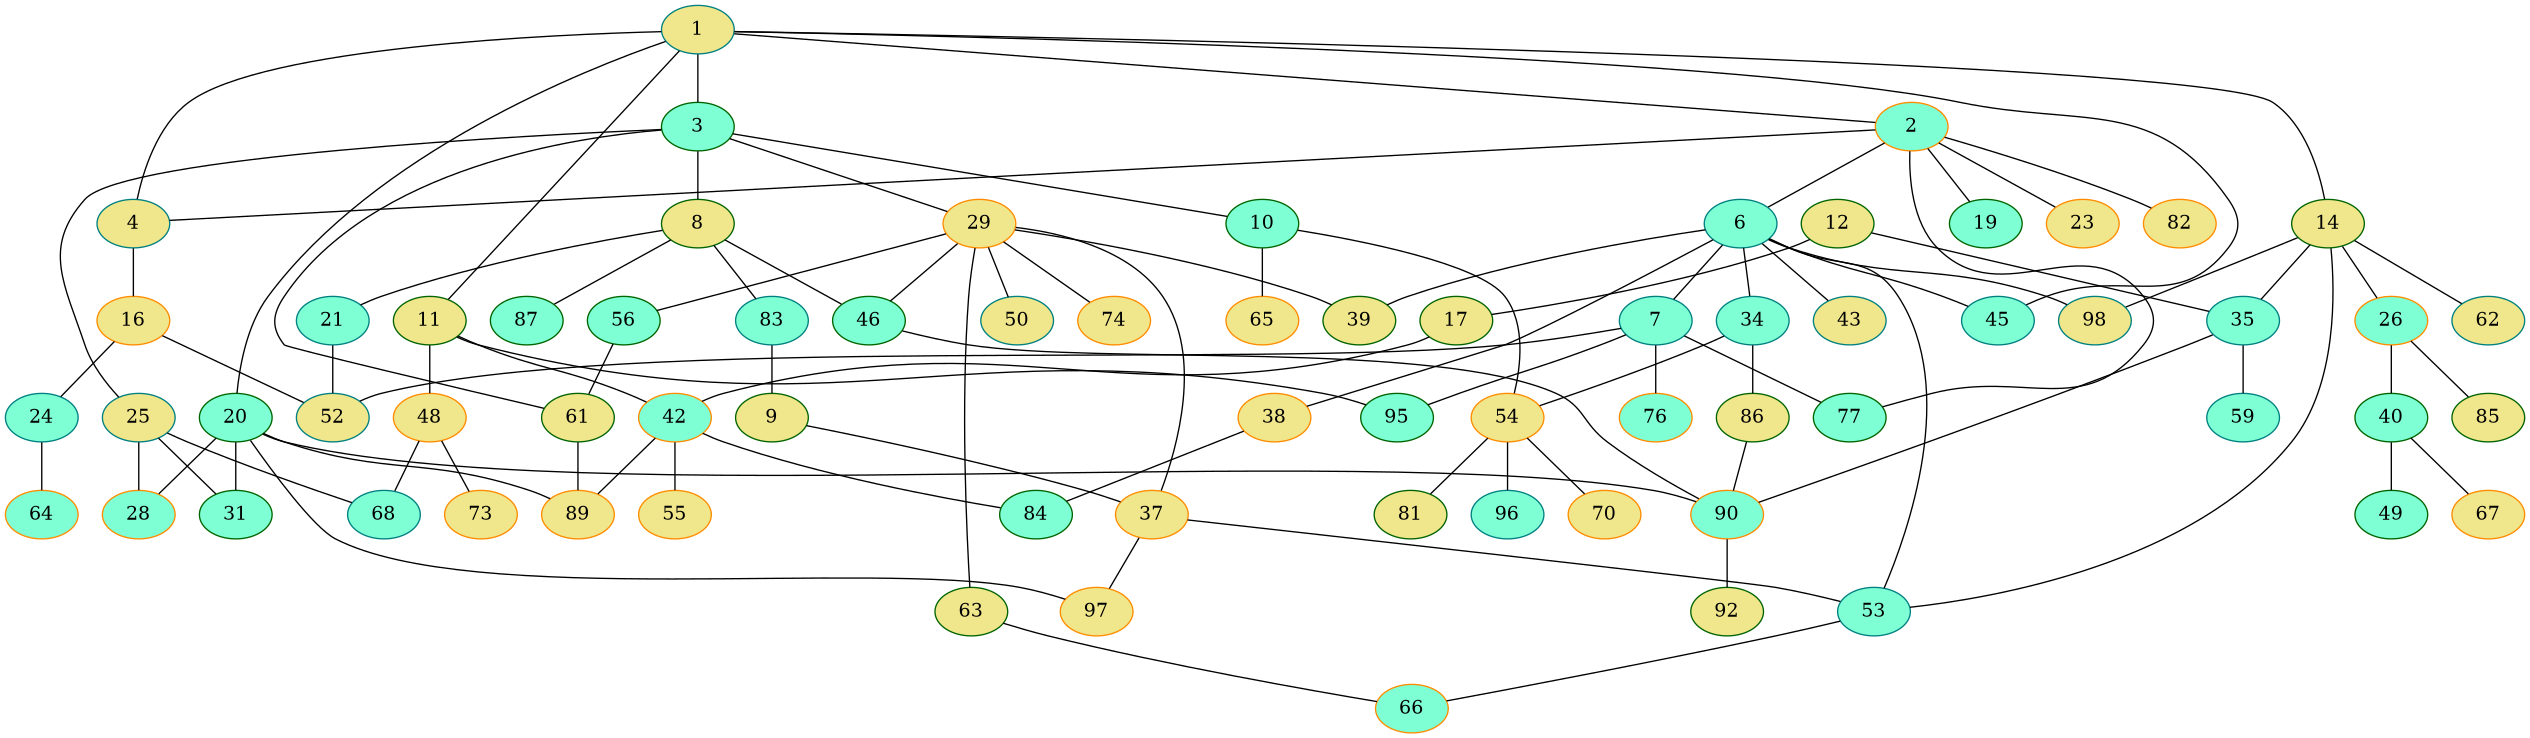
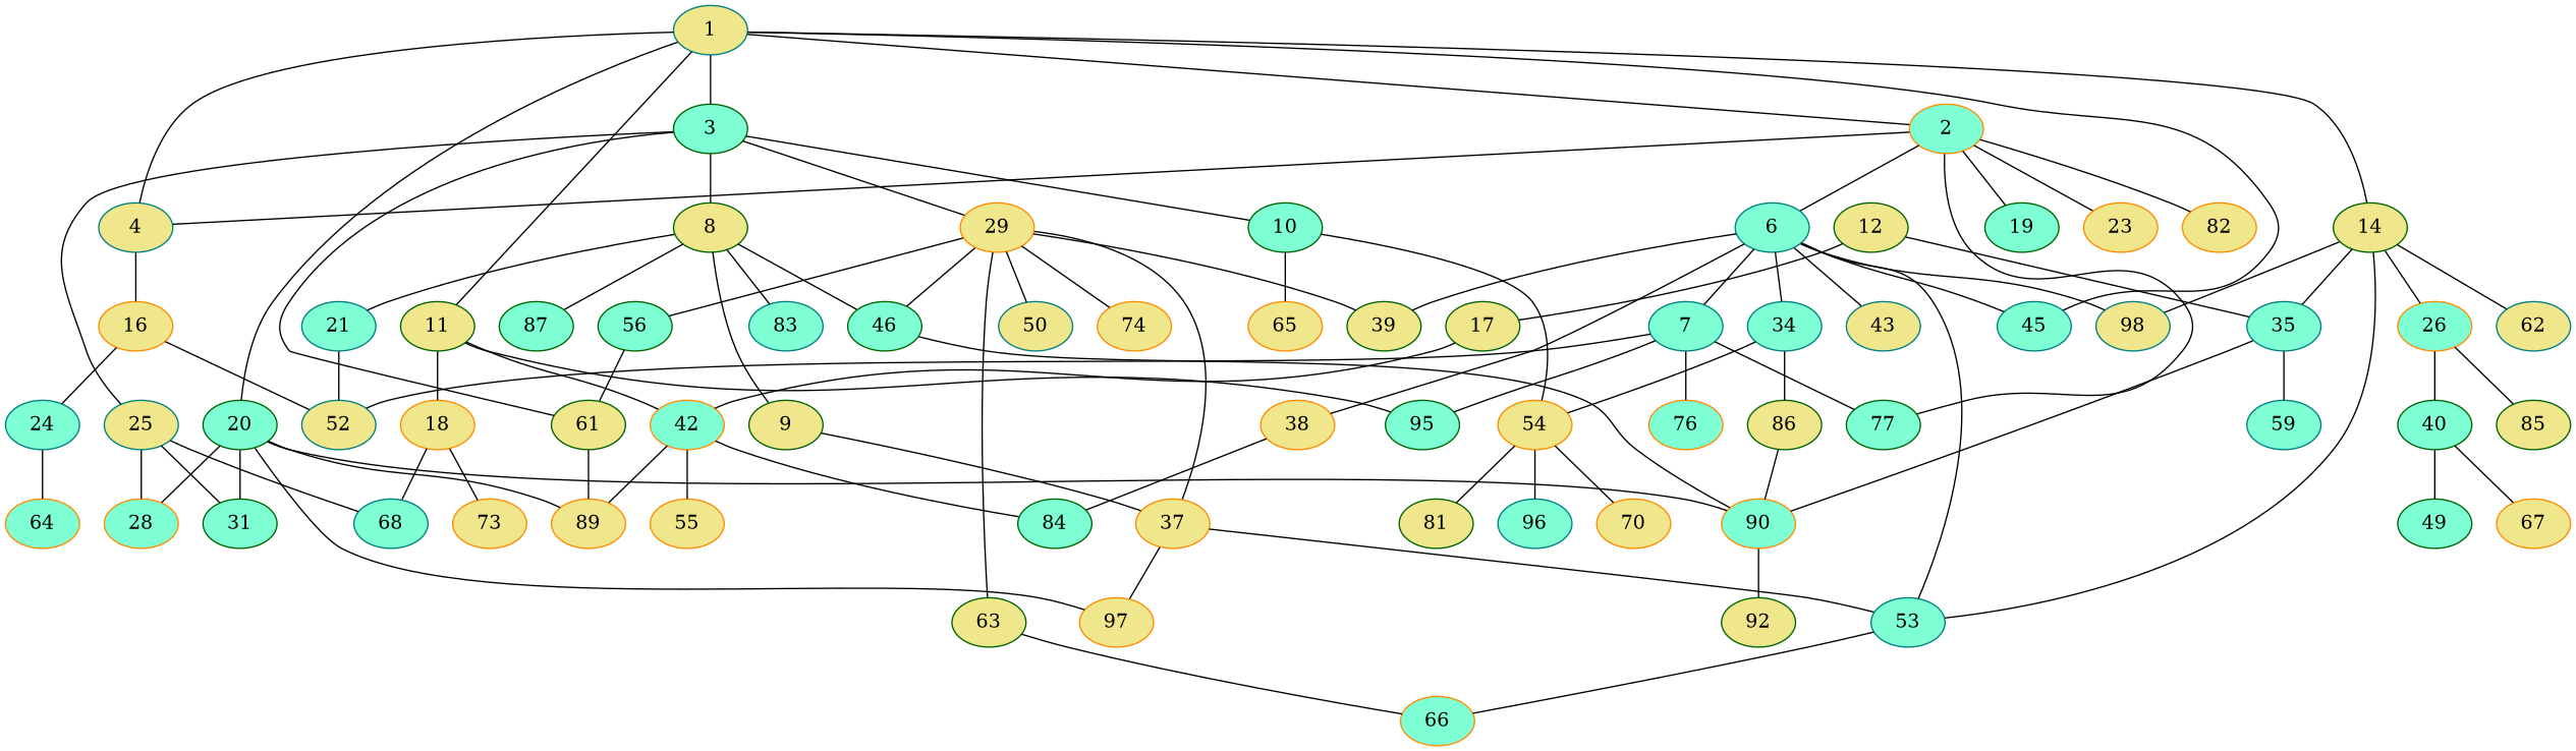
  graph {
    node [color=darkgreen fillcolor=khaki style=filled]
    1 [color=teal super="+51"]
    2 [color=darkorange fillcolor=aquamarine super="+5"]
    3 [fillcolor=aquamarine super="+30"]
    4 [color=teal super="+58"]
    11 [super="+44"]
    14 [super="+22"]
    20 [fillcolor=aquamarine]
    45 [color=teal fillcolor=aquamarine super="+79"]
    6 [color=teal fillcolor=aquamarine super="+15"]
    19 [fillcolor=aquamarine]
    23 [color=darkorange]
    77 [fillcolor=aquamarine]
    82 [color=darkorange super="+99"]
    8 [super="+27"]
    10 [fillcolor=aquamarine super="+47"]
    25 [color=teal super="+32"]
    29 [color=darkorange super="+36"]
    61 [super="+93"]
    16 [color=darkorange]
    95 [fillcolor=aquamarine]
-   18 [color=darkorange label=48]
+   18 [color=darkorange]
    42 [color=darkorange fillcolor=aquamarine super="+69"]
    53 [color=teal fillcolor=aquamarine super="+72"]
    98 [color=teal]
    35 [color=teal fillcolor=aquamarine super="+57"]
    26 [color=darkorange fillcolor=aquamarine super="+71"]
    62 [color=teal]
    31 [fillcolor=aquamarine]
    89 [color=darkorange]
    90 [color=darkorange fillcolor=aquamarine super="+94"]
    97 [color=darkorange]
    28 [color=darkorange fillcolor=aquamarine]
    7 [color=teal fillcolor=aquamarine super="+13"]
    34 [color=teal fillcolor=aquamarine super="+80"]
    38 [color=darkorange]
    39
    43 [color=teal]
    9
    21 [color=teal fillcolor=aquamarine super="+73"]
    46 [fillcolor=aquamarine]
    83 [color=teal fillcolor=aquamarine]
    87 [fillcolor=aquamarine]
    54 [color=darkorange super="+78"]
    65 [color=darkorange]
    68 [color=teal fillcolor=aquamarine super="+88"]
    37 [color=darkorange super="+41"]
    50 [color=teal super="+60"]
    56 [fillcolor=aquamarine]
    63
    74 [color=darkorange]
    24 [color=teal fillcolor=aquamarine super="+48"]
    52 [color=teal]
    76 [color=darkorange fillcolor=aquamarine]
    86
    84 [fillcolor=aquamarine super="+100"]
    66 [color=darkorange fillcolor=aquamarine]
    12 [super="+75"]
    17
    70 [color=darkorange]
    81
    96 [color=teal fillcolor=aquamarine]
    n62 [color=darkorange label=73]
    55 [color=darkorange]
    59 [color=teal fillcolor=aquamarine]
    40 [fillcolor=aquamarine super="+91"]
    85
    64 [color=darkorange fillcolor=aquamarine]
    92
    49 [fillcolor=aquamarine]
    67 [color=darkorange]
    1 -- 2
    1 -- 3
    1 -- 4
    1 -- 11
    1 -- 14
    1 -- 20
    1 -- 45
    2 -- 4
    2 -- 6
    2 -- 19
    2 -- 23
    2 -- 77
    2 -- 82
    3 -- 8
    3 -- 10
    3 -- 25
    3 -- 29
    3 -- 61
    4 -- 16
    11 -- 95
    11 -- 18
    11 -- 42
    14 -- 53
    14 -- 98
    14 -- 35
    14 -- 26
    14 -- 62
    20 -- 31
    20 -- 89
    20 -- 90
    20 -- 97
    20 -- 28
    6 -- 45
    6 -- 53
    6 -- 98
    6 -- 7
    6 -- 34
    6 -- 38
    6 -- 39
    6 -- 43
-   83 -- 9
+   8 -- 9
    8 -- 21
    8 -- 46
    8 -- 83
    8 -- 87
    10 -- 54
    10 -- 65
    25 -- 31
    25 -- 28
    25 -- 68
    29 -- 39
    29 -- 46
    29 -- 37
    29 -- 50
    29 -- 56
    29 -- 63
    29 -- 74
    61 -- 89
    16 -- 24
    16 -- 52
    18 -- 68
    18 -- n62
    42 -- 89
    42 -- 84
    42 -- 55
    53 -- 66
    35 -- 90
    35 -- 59
    26 -- 40
    26 -- 85
    90 -- 92
    7 -- 77
    7 -- 95
    7 -- 52
    7 -- 76
    34 -- 54
    34 -- 86
    38 -- 84
    9 -- 37
    21 -- 52
    46 -- 90
    54 -- 70
    54 -- 81
    54 -- 96
    37 -- 53
    37 -- 97
    56 -- 61
    63 -- 66
    24 -- 64
    86 -- 90
    12 -- 35
    12 -- 17
    17 -- 42
    40 -- 49
    40 -- 67
  }
